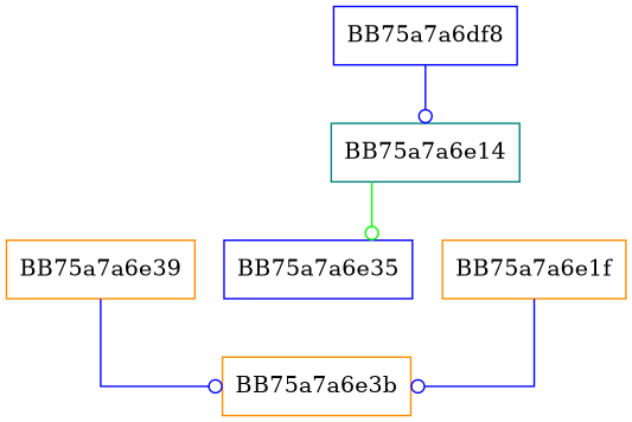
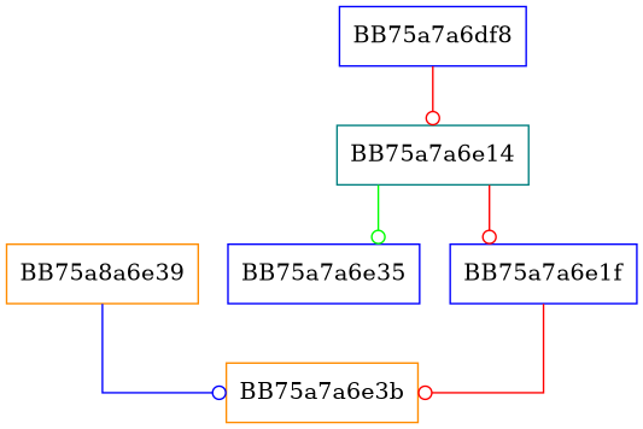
  digraph {
    splines=ortho
    node [color=blue shape=box]
    edge [arrowhead=odot color=red]
    n1 [color=teal label=BB75a7a6e14]
    BB75a7a6df8
-   BB75a7a6e39 [color=darkorange]
+   BB75a7a6e39 [color=darkorange label=BB75a8a6e39]
    BB75a7a6e3b [color=darkorange]
    BB75a7a6e35
-   BB75a7a6e1f [color=darkorange]
+   BB75a7a6e1f
    n1 -> BB75a7a6e35 [color=green]
-   BB75a7a6df8 -> n1 [color=blue]
+   n1 -> BB75a7a6e1f
+   BB75a7a6df8 -> n1
    BB75a7a6e39 -> BB75a7a6e3b [color=blue]
-   BB75a7a6e1f -> BB75a7a6e3b [color=blue]
+   BB75a7a6e1f -> BB75a7a6e3b
  }
